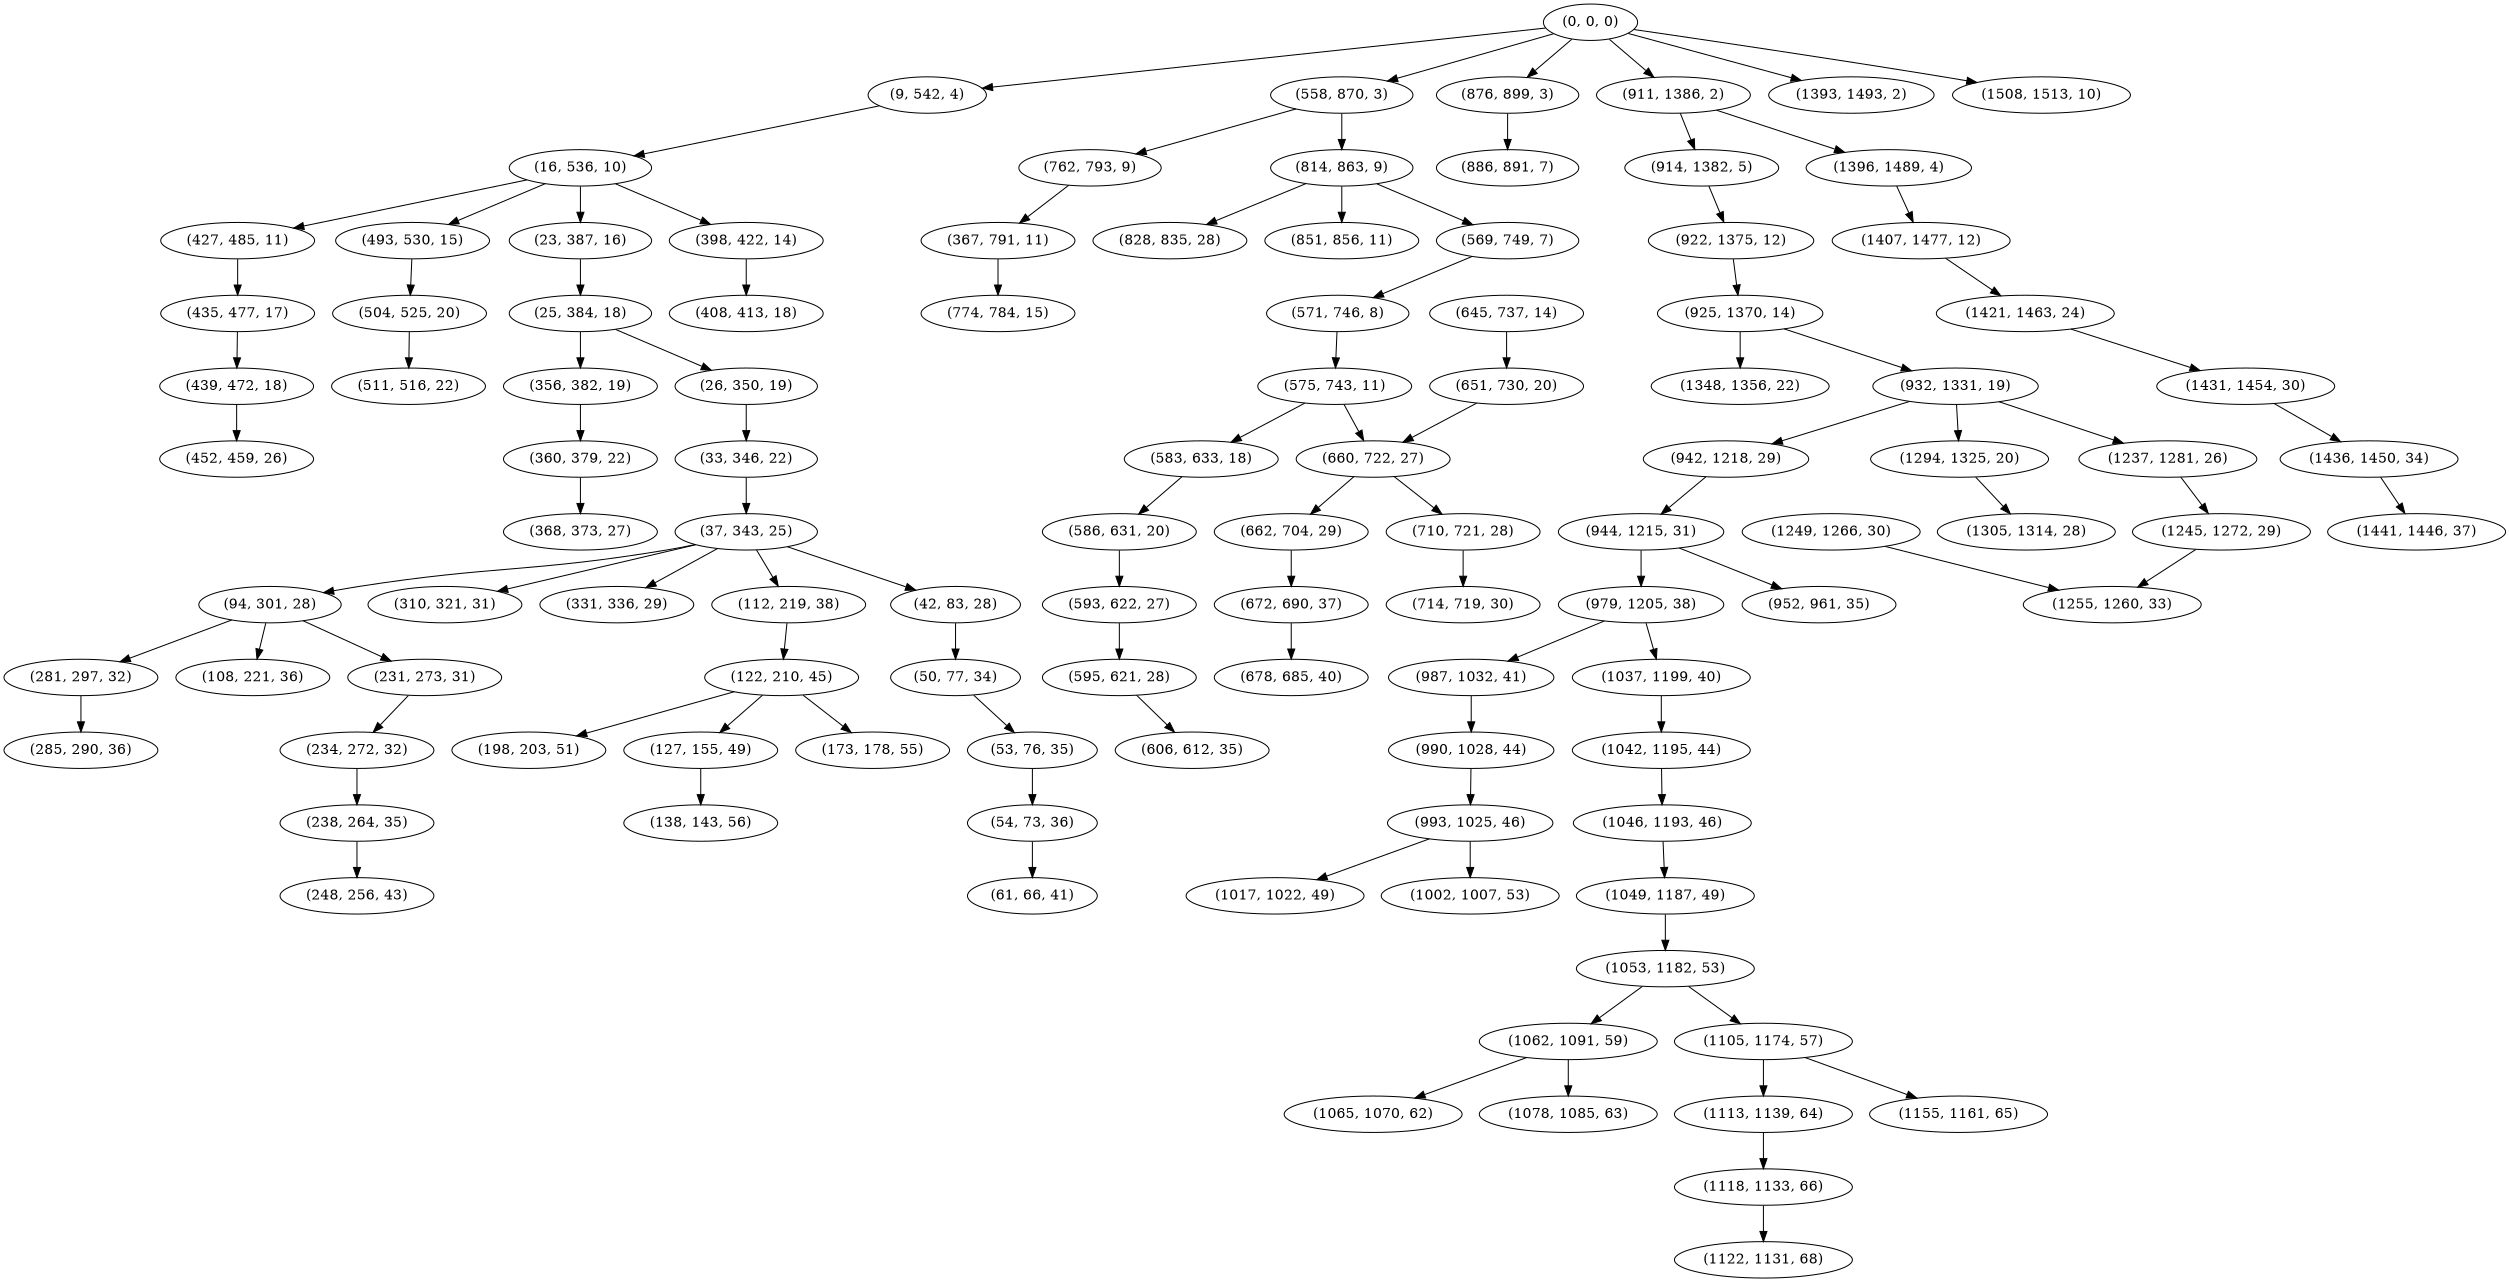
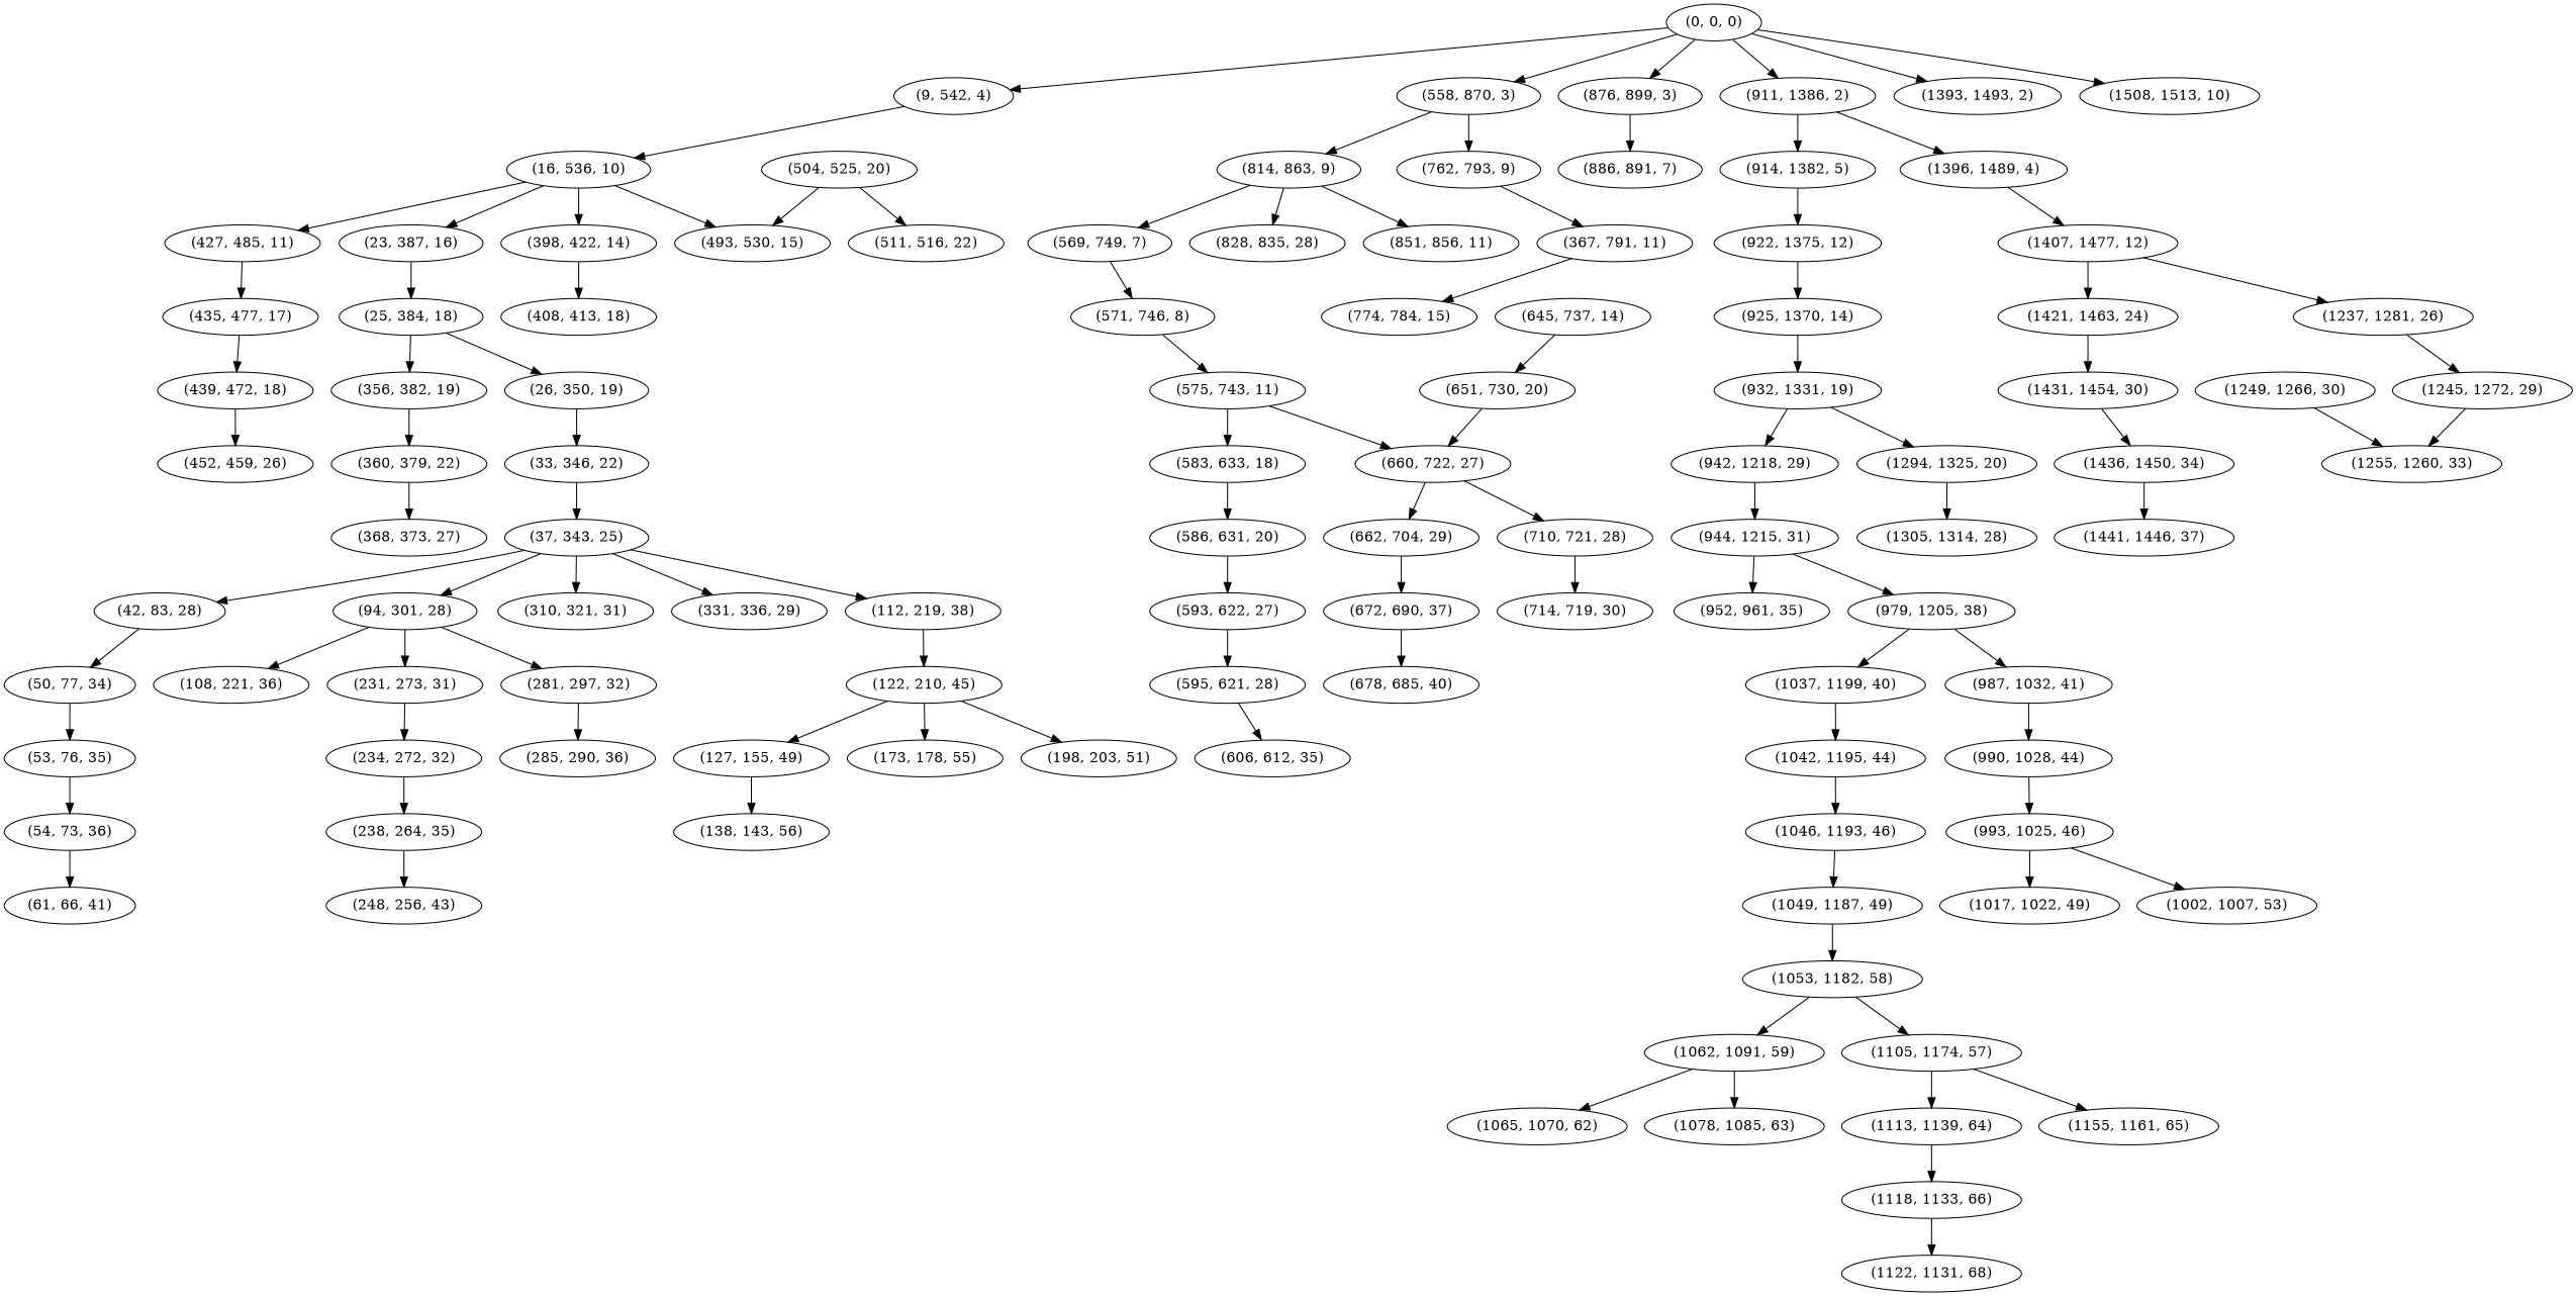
  digraph {
    "(0, 0, 0)"
    "(9, 542, 4)"
    "(558, 870, 3)"
    "(876, 899, 3)"
    "(911, 1386, 2)"
    "(1393, 1493, 2)"
    "(1508, 1513, 10)"
    "(16, 536, 10)"
    "(762, 793, 9)"
    "(814, 863, 9)"
    "(886, 891, 7)"
    "(914, 1382, 5)"
    "(1396, 1489, 4)"
    "(23, 387, 16)"
    "(398, 422, 14)"
    "(427, 485, 11)"
    "(493, 530, 15)"
    "(25, 384, 18)"
    "(408, 413, 18)"
    "(435, 477, 17)"
    "(504, 525, 20)"
    "(26, 350, 19)"
    "(356, 382, 19)"
    "(33, 346, 22)"
    "(360, 379, 22)"
    "(37, 343, 25)"
    "(42, 83, 28)"
    "(94, 301, 28)"
    "(310, 321, 31)"
    "(331, 336, 29)"
    "(112, 219, 38)"
    "(50, 77, 34)"
    "(108, 221, 36)"
    "(231, 273, 31)"
    "(281, 297, 32)"
    "(53, 76, 35)"
    "(54, 73, 36)"
    "(61, 66, 41)"
    "(234, 272, 32)"
    "(285, 290, 36)"
    "(122, 210, 45)"
    "(127, 155, 49)"
    "(173, 178, 55)"
    "(198, 203, 51)"
    "(138, 143, 56)"
    "(238, 264, 35)"
    "(248, 256, 43)"
    "(368, 373, 27)"
    "(439, 472, 18)"
    "(452, 459, 26)"
    "(511, 516, 22)"
    "(569, 749, 7)"
    "(571, 746, 8)"
    n54 [label="(367, 791, 11)"]
    n55 [label="(828, 835, 28)"]
    "(851, 856, 11)"
    "(575, 743, 11)"
    "(583, 633, 18)"
    "(660, 722, 27)"
    "(586, 631, 20)"
    "(645, 737, 14)"
    "(651, 730, 20)"
    "(593, 622, 27)"
    "(595, 621, 28)"
    "(606, 612, 35)"
    "(662, 704, 29)"
    "(710, 721, 28)"
    n68 [label="(672, 690, 37)"]
    "(714, 719, 30)"
    "(678, 685, 40)"
    "(774, 784, 15)"
    "(922, 1375, 12)"
    "(925, 1370, 14)"
    "(932, 1331, 19)"
-   "(1348, 1356, 22)"
    "(942, 1218, 29)"
    "(1237, 1281, 26)"
    "(1294, 1325, 20)"
    "(944, 1215, 31)"
    "(1245, 1272, 29)"
    "(1305, 1314, 28)"
    "(952, 961, 35)"
    "(979, 1205, 38)"
    "(987, 1032, 41)"
    "(1037, 1199, 40)"
    "(990, 1028, 44)"
    "(1042, 1195, 44)"
    "(993, 1025, 46)"
    "(1002, 1007, 53)"
    "(1017, 1022, 49)"
    "(1046, 1193, 46)"
    "(1049, 1187, 49)"
-   "(1053, 1182, 53)"
+   "(1053, 1182, 53)" [label="(1053, 1182, 58)"]
    "(1062, 1091, 59)"
    "(1105, 1174, 57)"
    "(1065, 1070, 62)"
    "(1078, 1085, 63)"
    "(1113, 1139, 64)"
    "(1155, 1161, 65)"
    "(1118, 1133, 66)"
    "(1122, 1131, 68)"
    "(1255, 1260, 33)"
    "(1249, 1266, 30)"
    "(1407, 1477, 12)"
    "(1421, 1463, 24)"
    "(1431, 1454, 30)"
    "(1436, 1450, 34)"
    "(1441, 1446, 37)"
    "(0, 0, 0)" -> "(9, 542, 4)"
    "(0, 0, 0)" -> "(558, 870, 3)"
    "(0, 0, 0)" -> "(876, 899, 3)"
    "(0, 0, 0)" -> "(911, 1386, 2)"
    "(0, 0, 0)" -> "(1393, 1493, 2)"
    "(0, 0, 0)" -> "(1508, 1513, 10)"
    "(9, 542, 4)" -> "(16, 536, 10)"
    "(558, 870, 3)" -> "(762, 793, 9)"
    "(558, 870, 3)" -> "(814, 863, 9)"
    "(876, 899, 3)" -> "(886, 891, 7)"
    "(911, 1386, 2)" -> "(914, 1382, 5)"
    "(911, 1386, 2)" -> "(1396, 1489, 4)"
    "(16, 536, 10)" -> "(23, 387, 16)"
    "(16, 536, 10)" -> "(398, 422, 14)"
    "(16, 536, 10)" -> "(427, 485, 11)"
    "(16, 536, 10)" -> "(493, 530, 15)"
    "(762, 793, 9)" -> n54
    "(814, 863, 9)" -> "(569, 749, 7)"
    "(814, 863, 9)" -> n55
    "(814, 863, 9)" -> "(851, 856, 11)"
    "(914, 1382, 5)" -> "(922, 1375, 12)"
    "(1396, 1489, 4)" -> "(1407, 1477, 12)"
    "(23, 387, 16)" -> "(25, 384, 18)"
    "(398, 422, 14)" -> "(408, 413, 18)"
    "(427, 485, 11)" -> "(435, 477, 17)"
-   "(493, 530, 15)" -> "(504, 525, 20)"
+   "(504, 525, 20)" -> "(493, 530, 15)"
    "(25, 384, 18)" -> "(26, 350, 19)"
    "(25, 384, 18)" -> "(356, 382, 19)"
    "(435, 477, 17)" -> "(439, 472, 18)"
    "(504, 525, 20)" -> "(511, 516, 22)"
    "(26, 350, 19)" -> "(33, 346, 22)"
    "(356, 382, 19)" -> "(360, 379, 22)"
    "(33, 346, 22)" -> "(37, 343, 25)"
    "(360, 379, 22)" -> "(368, 373, 27)"
    "(37, 343, 25)" -> "(42, 83, 28)"
    "(37, 343, 25)" -> "(94, 301, 28)"
    "(37, 343, 25)" -> "(310, 321, 31)"
    "(37, 343, 25)" -> "(331, 336, 29)"
    "(37, 343, 25)" -> "(112, 219, 38)"
    "(42, 83, 28)" -> "(50, 77, 34)"
    "(94, 301, 28)" -> "(108, 221, 36)"
    "(94, 301, 28)" -> "(231, 273, 31)"
    "(94, 301, 28)" -> "(281, 297, 32)"
    "(112, 219, 38)" -> "(122, 210, 45)"
    "(50, 77, 34)" -> "(53, 76, 35)"
    "(231, 273, 31)" -> "(234, 272, 32)"
    "(281, 297, 32)" -> "(285, 290, 36)"
    "(53, 76, 35)" -> "(54, 73, 36)"
    "(54, 73, 36)" -> "(61, 66, 41)"
    "(234, 272, 32)" -> "(238, 264, 35)"
    "(122, 210, 45)" -> "(127, 155, 49)"
    "(122, 210, 45)" -> "(173, 178, 55)"
    "(122, 210, 45)" -> "(198, 203, 51)"
    "(127, 155, 49)" -> "(138, 143, 56)"
    "(238, 264, 35)" -> "(248, 256, 43)"
    "(439, 472, 18)" -> "(452, 459, 26)"
    "(569, 749, 7)" -> "(571, 746, 8)"
    "(571, 746, 8)" -> "(575, 743, 11)"
    n54 -> "(774, 784, 15)"
    "(575, 743, 11)" -> "(583, 633, 18)"
    "(575, 743, 11)" -> "(660, 722, 27)"
    "(583, 633, 18)" -> "(586, 631, 20)"
    "(660, 722, 27)" -> "(662, 704, 29)"
    "(660, 722, 27)" -> "(710, 721, 28)"
    "(586, 631, 20)" -> "(593, 622, 27)"
    "(645, 737, 14)" -> "(651, 730, 20)"
    "(651, 730, 20)" -> "(660, 722, 27)"
    "(593, 622, 27)" -> "(595, 621, 28)"
    "(595, 621, 28)" -> "(606, 612, 35)"
    "(662, 704, 29)" -> n68
    "(710, 721, 28)" -> "(714, 719, 30)"
    n68 -> "(678, 685, 40)"
    "(922, 1375, 12)" -> "(925, 1370, 14)"
    "(925, 1370, 14)" -> "(932, 1331, 19)"
-   "(925, 1370, 14)" -> "(1348, 1356, 22)"
    "(932, 1331, 19)" -> "(942, 1218, 29)"
-   "(932, 1331, 19)" -> "(1237, 1281, 26)"
+   "(1407, 1477, 12)" -> "(1237, 1281, 26)"
    "(932, 1331, 19)" -> "(1294, 1325, 20)"
    "(942, 1218, 29)" -> "(944, 1215, 31)"
    "(1237, 1281, 26)" -> "(1245, 1272, 29)"
    "(1294, 1325, 20)" -> "(1305, 1314, 28)"
    "(944, 1215, 31)" -> "(952, 961, 35)"
    "(944, 1215, 31)" -> "(979, 1205, 38)"
    "(1245, 1272, 29)" -> "(1255, 1260, 33)"
    "(979, 1205, 38)" -> "(987, 1032, 41)"
    "(979, 1205, 38)" -> "(1037, 1199, 40)"
    "(987, 1032, 41)" -> "(990, 1028, 44)"
    "(1037, 1199, 40)" -> "(1042, 1195, 44)"
    "(990, 1028, 44)" -> "(993, 1025, 46)"
    "(1042, 1195, 44)" -> "(1046, 1193, 46)"
    "(993, 1025, 46)" -> "(1002, 1007, 53)"
    "(993, 1025, 46)" -> "(1017, 1022, 49)"
    "(1046, 1193, 46)" -> "(1049, 1187, 49)"
    "(1049, 1187, 49)" -> "(1053, 1182, 53)"
    "(1053, 1182, 53)" -> "(1062, 1091, 59)"
    "(1053, 1182, 53)" -> "(1105, 1174, 57)"
    "(1062, 1091, 59)" -> "(1065, 1070, 62)"
    "(1062, 1091, 59)" -> "(1078, 1085, 63)"
    "(1105, 1174, 57)" -> "(1113, 1139, 64)"
    "(1105, 1174, 57)" -> "(1155, 1161, 65)"
    "(1113, 1139, 64)" -> "(1118, 1133, 66)"
    "(1118, 1133, 66)" -> "(1122, 1131, 68)"
    "(1249, 1266, 30)" -> "(1255, 1260, 33)"
    "(1407, 1477, 12)" -> "(1421, 1463, 24)"
    "(1421, 1463, 24)" -> "(1431, 1454, 30)"
    "(1431, 1454, 30)" -> "(1436, 1450, 34)"
    "(1436, 1450, 34)" -> "(1441, 1446, 37)"
  }
